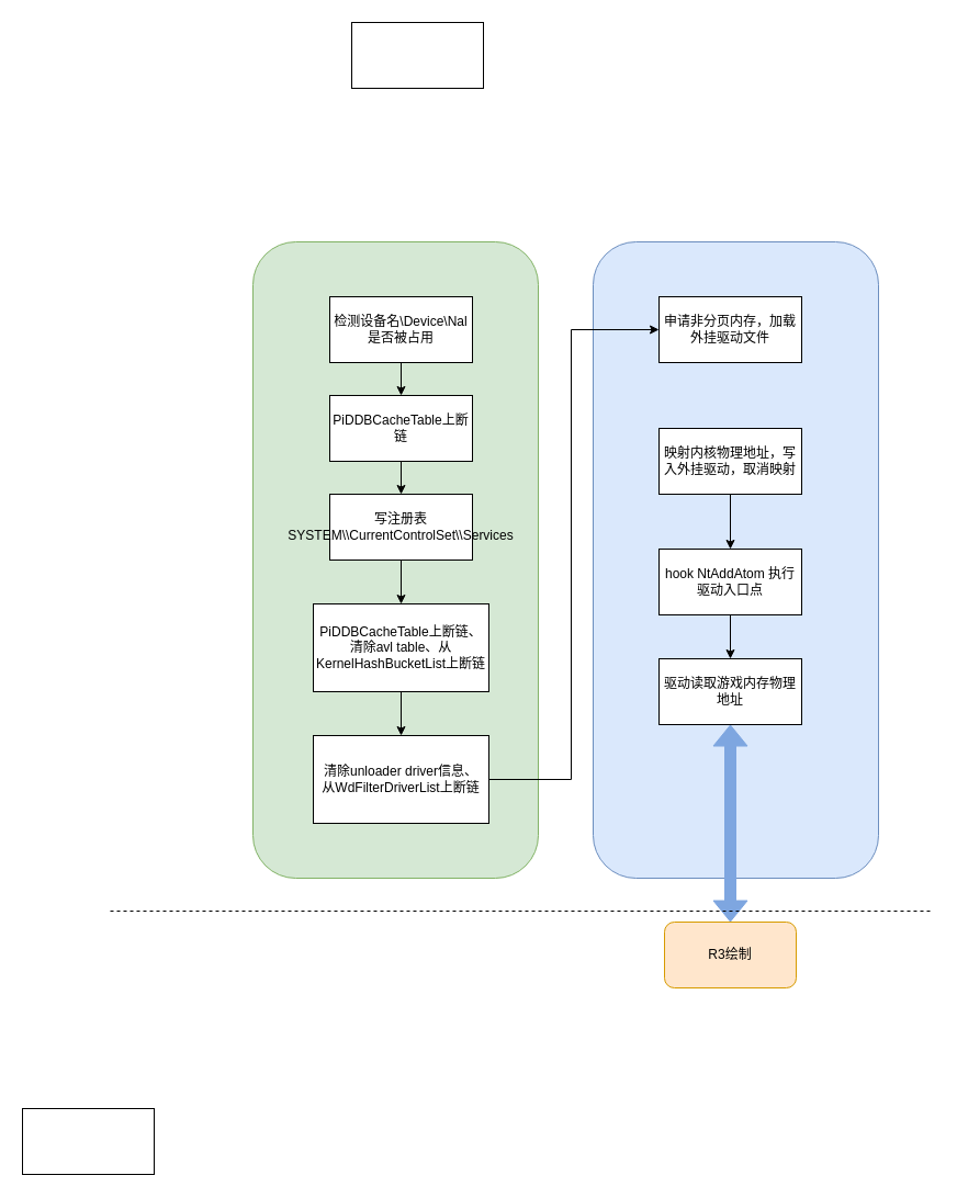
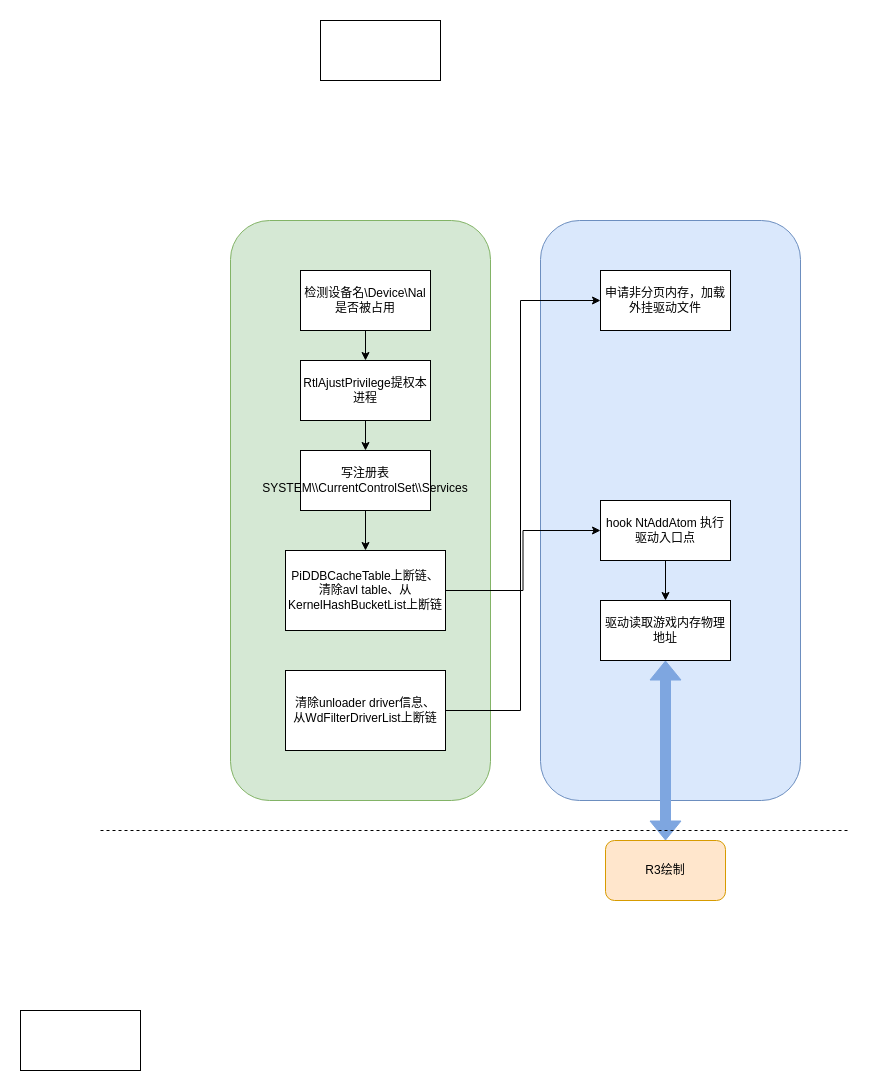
  <mxCell id="0" />
  <mxCell id="1" parent="0" />
  <mxCell id="2" value="" style="rounded=1;whiteSpace=wrap;html=1;fillColor=#dae8fc;strokeColor=#6c8ebf;" vertex="1" parent="1"><mxGeometry x="540" y="220" width="260" height="580" as="geometry" /></mxCell>
  <mxCell id="3" value="" style="rounded=1;whiteSpace=wrap;html=1;fillColor=#d5e8d4;strokeColor=#82b366;" vertex="1" parent="1"><mxGeometry x="230" y="220" width="260" height="580" as="geometry" /></mxCell>
  <mxCell id="4" value="" style="edgeStyle=orthogonalEdgeStyle;rounded=0;orthogonalLoop=1;jettySize=auto;html=1;" edge="1" parent="1" source="5" target="7"><mxGeometry relative="1" as="geometry" /></mxCell>
  <mxCell id="5" value="检测设备名\Device\Nal是否被占用" style="rounded=0;whiteSpace=wrap;html=1;" vertex="1" parent="1"><mxGeometry x="300" y="270" width="130" height="60" as="geometry" /></mxCell>
  <mxCell id="6" value="" style="edgeStyle=orthogonalEdgeStyle;rounded=0;orthogonalLoop=1;jettySize=auto;html=1;" edge="1" parent="1" source="7" target="9"><mxGeometry relative="1" as="geometry" /></mxCell>
- <mxCell id="7" value="PiDDBCacheTable上断链" style="rounded=0;whiteSpace=wrap;html=1;" vertex="1" parent="1"><mxGeometry x="300" y="360" width="130" height="60" as="geometry" /></mxCell>
+ <mxCell id="7" value="RtlAjustPrivilege提权本进程" style="rounded=0;whiteSpace=wrap;html=1;" vertex="1" parent="1"><mxGeometry x="300" y="360" width="130" height="60" as="geometry" /></mxCell>
  <mxCell id="8" style="edgeStyle=orthogonalEdgeStyle;rounded=0;orthogonalLoop=1;jettySize=auto;html=1;exitX=0.5;exitY=1;exitDx=0;exitDy=0;entryX=0.5;entryY=0;entryDx=0;entryDy=0;" edge="1" parent="1" source="9" target="11"><mxGeometry relative="1" as="geometry" /></mxCell>
  <mxCell id="9" value="写注册表SYSTEM\\CurrentControlSet\\Services" style="rounded=0;whiteSpace=wrap;html=1;" vertex="1" parent="1"><mxGeometry x="300" y="450" width="130" height="60" as="geometry" /></mxCell>
- <mxCell id="10" value="" style="edgeStyle=orthogonalEdgeStyle;rounded=0;orthogonalLoop=1;jettySize=auto;html=1;" edge="1" parent="1" source="11" target="13"><mxGeometry relative="1" as="geometry" /></mxCell>
+ <mxCell id="10" value="" style="edgeStyle=orthogonalEdgeStyle;rounded=0;orthogonalLoop=1;jettySize=auto;html=1;" edge="1" parent="1" source="11" target="18"><mxGeometry relative="1" as="geometry" /></mxCell>
  <mxCell id="11" value="PiDDBCacheTable上断链、清除avl table、从KernelHashBucketList上断链" style="rounded=0;whiteSpace=wrap;html=1;" vertex="1" parent="1"><mxGeometry x="285" y="550" width="160" height="80" as="geometry" /></mxCell>
  <mxCell id="12" style="edgeStyle=orthogonalEdgeStyle;rounded=0;orthogonalLoop=1;jettySize=auto;html=1;entryX=0;entryY=0.5;entryDx=0;entryDy=0;" edge="1" parent="1" source="13" target="14"><mxGeometry relative="1" as="geometry"><Array as="points"><mxPoint x="520" y="710" /><mxPoint x="520" y="300" /></Array></mxGeometry></mxCell>
  <mxCell id="13" value="清除unloader driver信息、&lt;div&gt;从WdFilterDriverList上断链&lt;/div&gt;" style="rounded=0;whiteSpace=wrap;html=1;" vertex="1" parent="1"><mxGeometry x="285" y="670" width="160" height="80" as="geometry" /></mxCell>
  <mxCell id="14" value="申请非分页内存，加载外挂驱动文件" style="rounded=0;whiteSpace=wrap;html=1;" vertex="1" parent="1"><mxGeometry x="600" y="270" width="130" height="60" as="geometry" /></mxCell>
- <mxCell id="15" value="" style="edgeStyle=orthogonalEdgeStyle;rounded=0;orthogonalLoop=1;jettySize=auto;html=1;" edge="1" parent="1" source="16" target="18"><mxGeometry relative="1" as="geometry" /></mxCell>
- <mxCell id="16" value="映射内核物理地址，写入外挂驱动，取消映射" style="rounded=0;whiteSpace=wrap;html=1;" vertex="1" parent="1"><mxGeometry x="600" y="390" width="130" height="60" as="geometry" /></mxCell>
  <mxCell id="17" value="" style="edgeStyle=orthogonalEdgeStyle;rounded=0;orthogonalLoop=1;jettySize=auto;html=1;" edge="1" parent="1" source="18" target="19"><mxGeometry relative="1" as="geometry" /></mxCell>
  <mxCell id="18" value="hook NtAddAtom 执行驱动入口点" style="rounded=0;whiteSpace=wrap;html=1;" vertex="1" parent="1"><mxGeometry x="600" y="500" width="130" height="60" as="geometry" /></mxCell>
  <mxCell id="19" value="驱动读取游戏内存物理地址" style="rounded=0;whiteSpace=wrap;html=1;" vertex="1" parent="1"><mxGeometry x="600" y="600" width="130" height="60" as="geometry" /></mxCell>
  <mxCell id="20" value="R3绘制" style="rounded=1;whiteSpace=wrap;html=1;fillColor=#ffe6cc;strokeColor=#d79b00;" vertex="1" parent="1"><mxGeometry x="605" y="840" width="120" height="60" as="geometry" /></mxCell>
  <mxCell id="21" value="" style="shape=flexArrow;endArrow=classic;startArrow=classic;html=1;rounded=0;entryX=0.5;entryY=1;entryDx=0;entryDy=0;exitX=0.5;exitY=0;exitDx=0;exitDy=0;strokeColor=#7EA6E0;fillColor=#7EA6E0;" edge="1" parent="1" source="20" target="19"><mxGeometry width="100" height="100" relative="1" as="geometry"><mxPoint x="600" y="820" as="sourcePoint" /><mxPoint x="700" y="720" as="targetPoint" /></mxGeometry></mxCell>
  <mxCell id="22" value="" style="endArrow=none;dashed=1;html=1;rounded=0;" edge="1" parent="1"><mxGeometry width="50" height="50" relative="1" as="geometry"><mxPoint x="100" y="830" as="sourcePoint" /><mxPoint x="850" y="830" as="targetPoint" /></mxGeometry></mxCell>
  <mxCell id="23" value="" style="rounded=0;whiteSpace=wrap;html=1;" vertex="1" parent="1"><mxGeometry x="320" y="20" width="120" height="60" as="geometry" /></mxCell>
  <mxCell id="24" value="" style="rounded=0;whiteSpace=wrap;html=1;" vertex="1" parent="1"><mxGeometry x="20" y="1010" width="120" height="60" as="geometry" /></mxCell>
